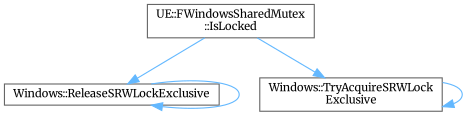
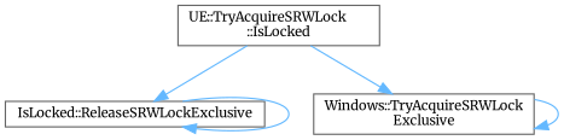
  digraph {
    fontname=Merriweather
    rankdir=TB
    node [color=grey40 fillcolor=white fontname=Merriweather fontsize=10 shape=box style=filled]
    edge [color=steelblue1 fontname=Merriweather fontsize=10 labelfontname=Helvetica labelfontsize=10 style=solid]
-   n1 [height=0.2 label="UE::FWindowsSharedMutex\l::IsLocked" width=0.4]
-   n2 [height=0.2 label="Windows::ReleaseSRWLockExclusive" width=0.4]
+   n1 [height=0.2 label="UE::TryAcquireSRWLock\l::IsLocked" width=0.4]
+   n2 [height=0.2 label="IsLocked::ReleaseSRWLockExclusive" width=0.4]
    n3 [height=0.2 label="Windows::TryAcquireSRWLock\lExclusive" width=0.4]
    n1 -> n2
    n1 -> n3
    n2 -> n2
    n3 -> n3
  }
